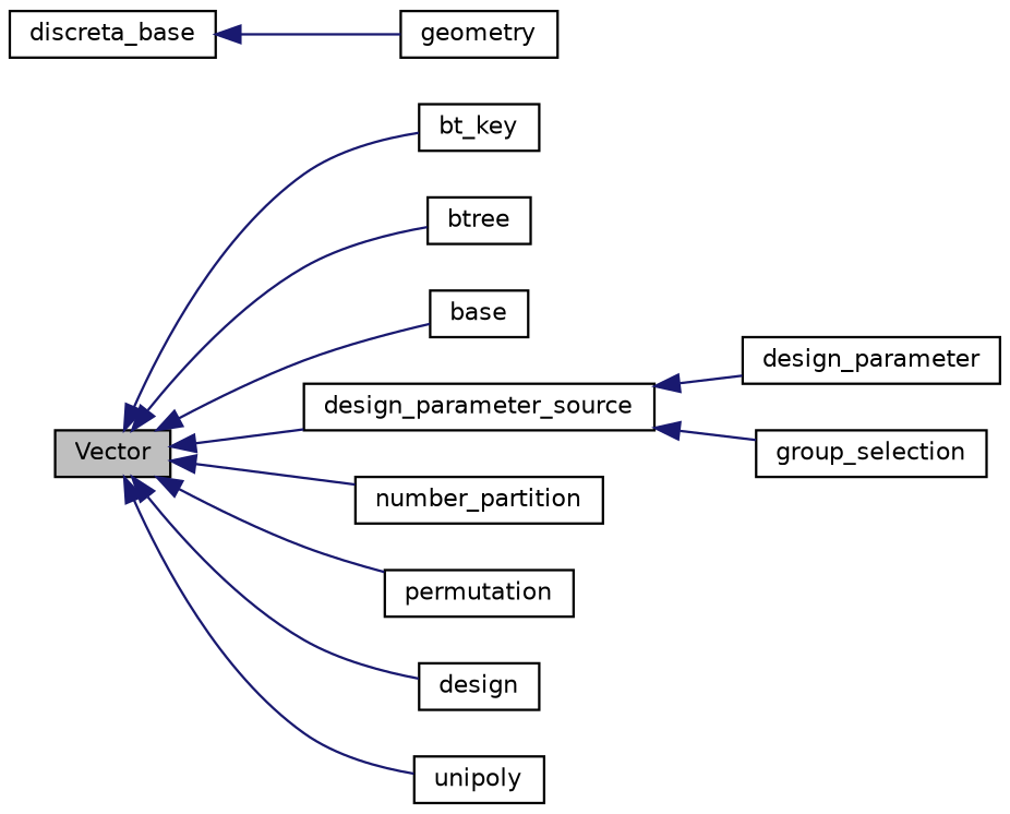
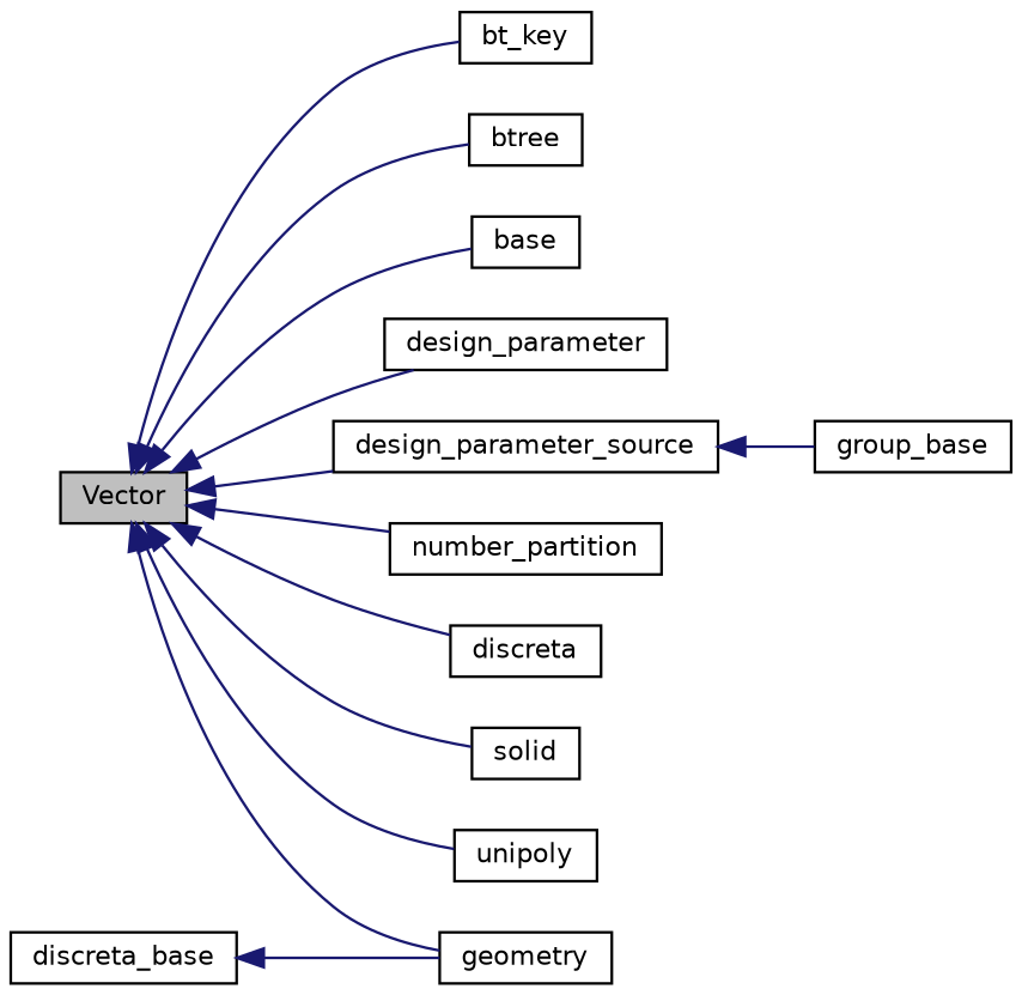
  digraph {
    rankdir=LR
    node [color=black fillcolor=white fontname=Helvetica fontsize=10 shape=record style=filled]
    edge [color=midnightblue dir=back fontname=Helvetica fontsize=10 labelfontname=Helvetica labelfontsize=10 style=solid]
    n1 [fillcolor=grey75 fontcolor=black height=0.2 label=Vector width=0.4]
    n2 [height=0.2 label=bt_key width=0.4]
    n3 [height=0.2 label=btree width=0.4]
    n4 [height=0.2 label=base width=0.4]
    n5 [height=0.2 label=design_parameter width=0.4]
    n6 [height=0.2 label=design_parameter_source width=0.4]
    n7 [height=0.2 label=geometry width=0.4]
    n8 [height=0.2 label=number_partition width=0.4]
-   n9 [height=0.2 label=permutation width=0.4]
-   n10 [height=0.2 label=design width=0.4]
+   n9 [height=0.2 label=discreta width=0.4]
+   n10 [height=0.2 label=solid width=0.4]
    n11 [height=0.2 label=unipoly width=0.4]
-   n12 [height=0.2 label=group_selection width=0.4]
+   n12 [height=0.2 label=group_base width=0.4]
    n13 [height=0.2 label=discreta_base width=0.4]
    n1 -> n2
    n1 -> n3
    n1 -> n4
-   n6 -> n5
+   n1 -> n5
    n1 -> n6
+   n1 -> n7
    n1 -> n8
    n1 -> n9
    n1 -> n10
    n1 -> n11
    n6 -> n12
    n13 -> n7
  }
